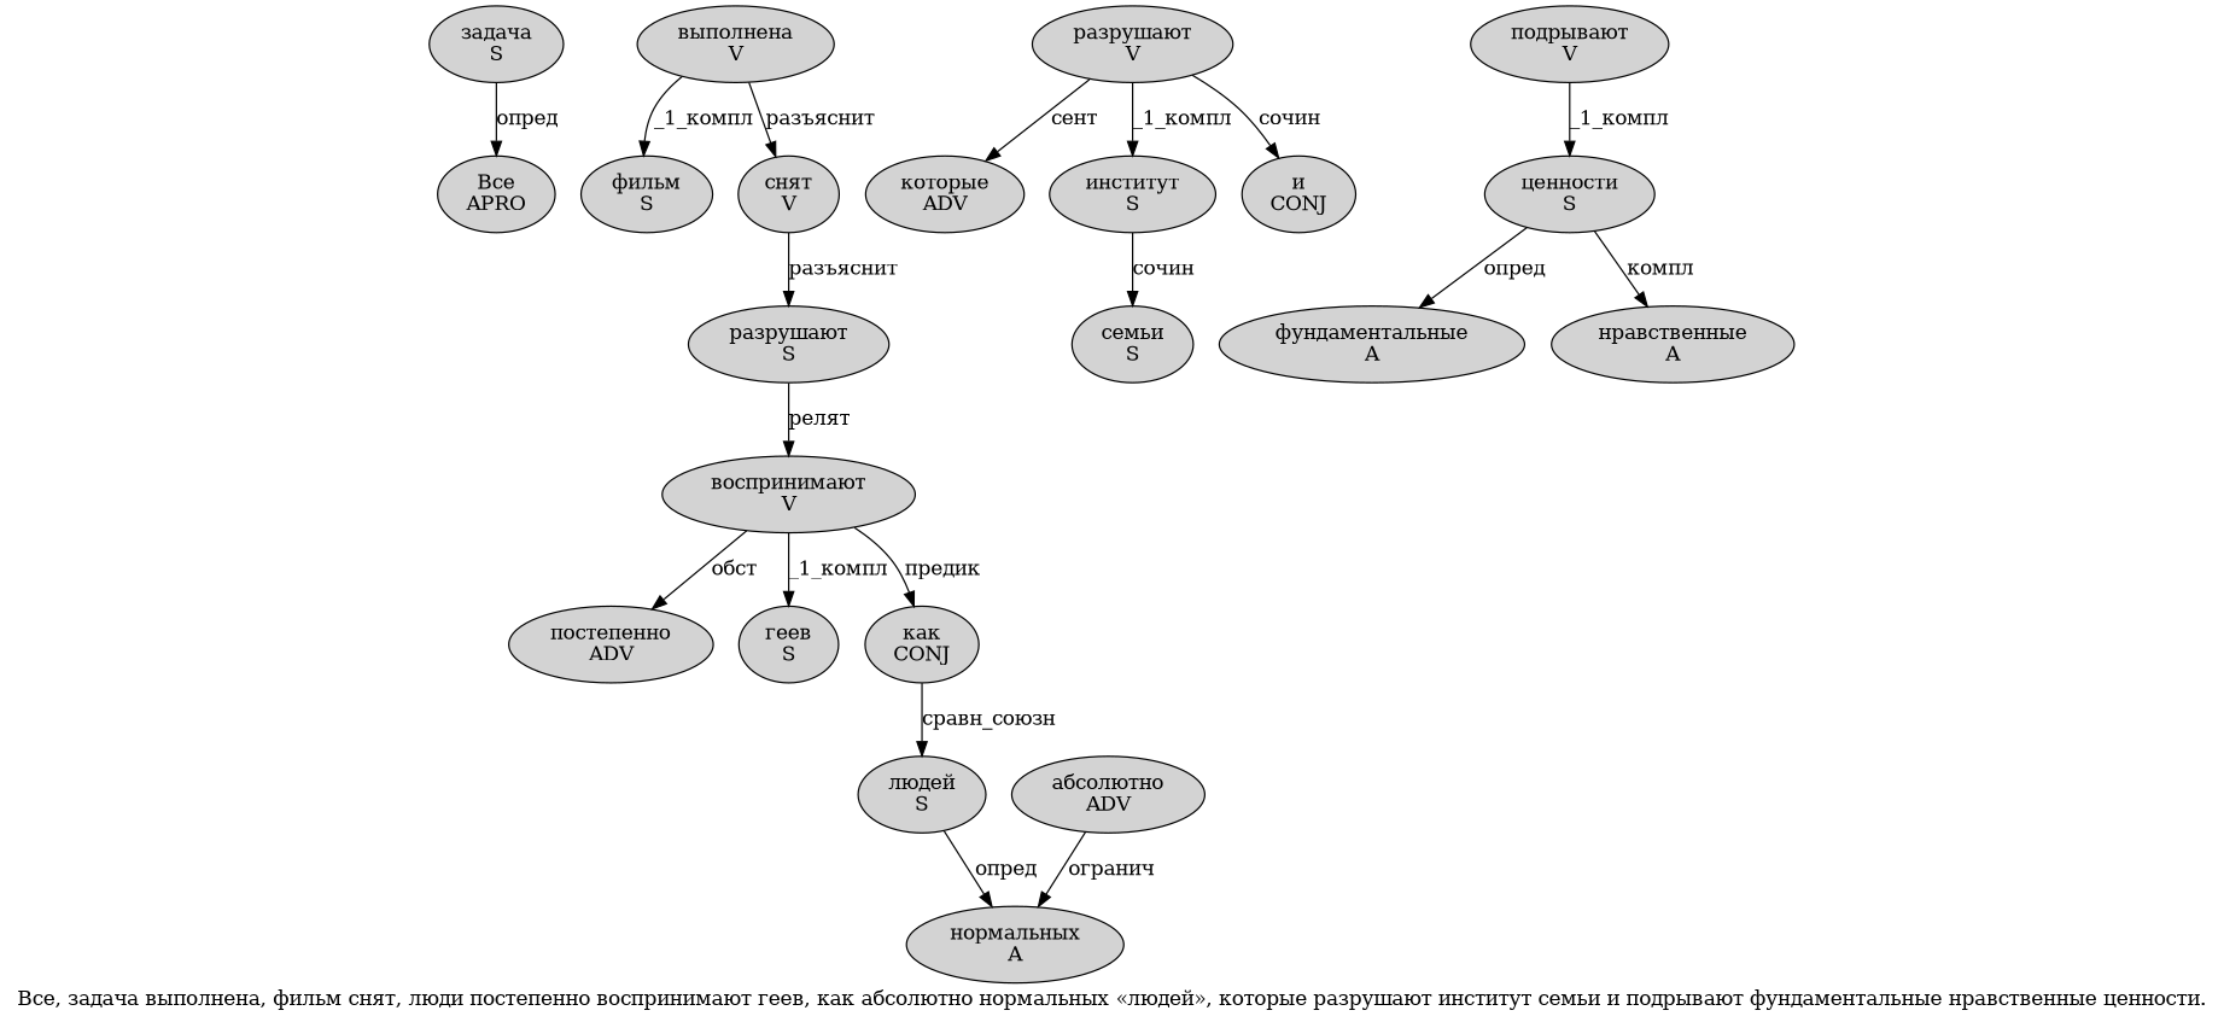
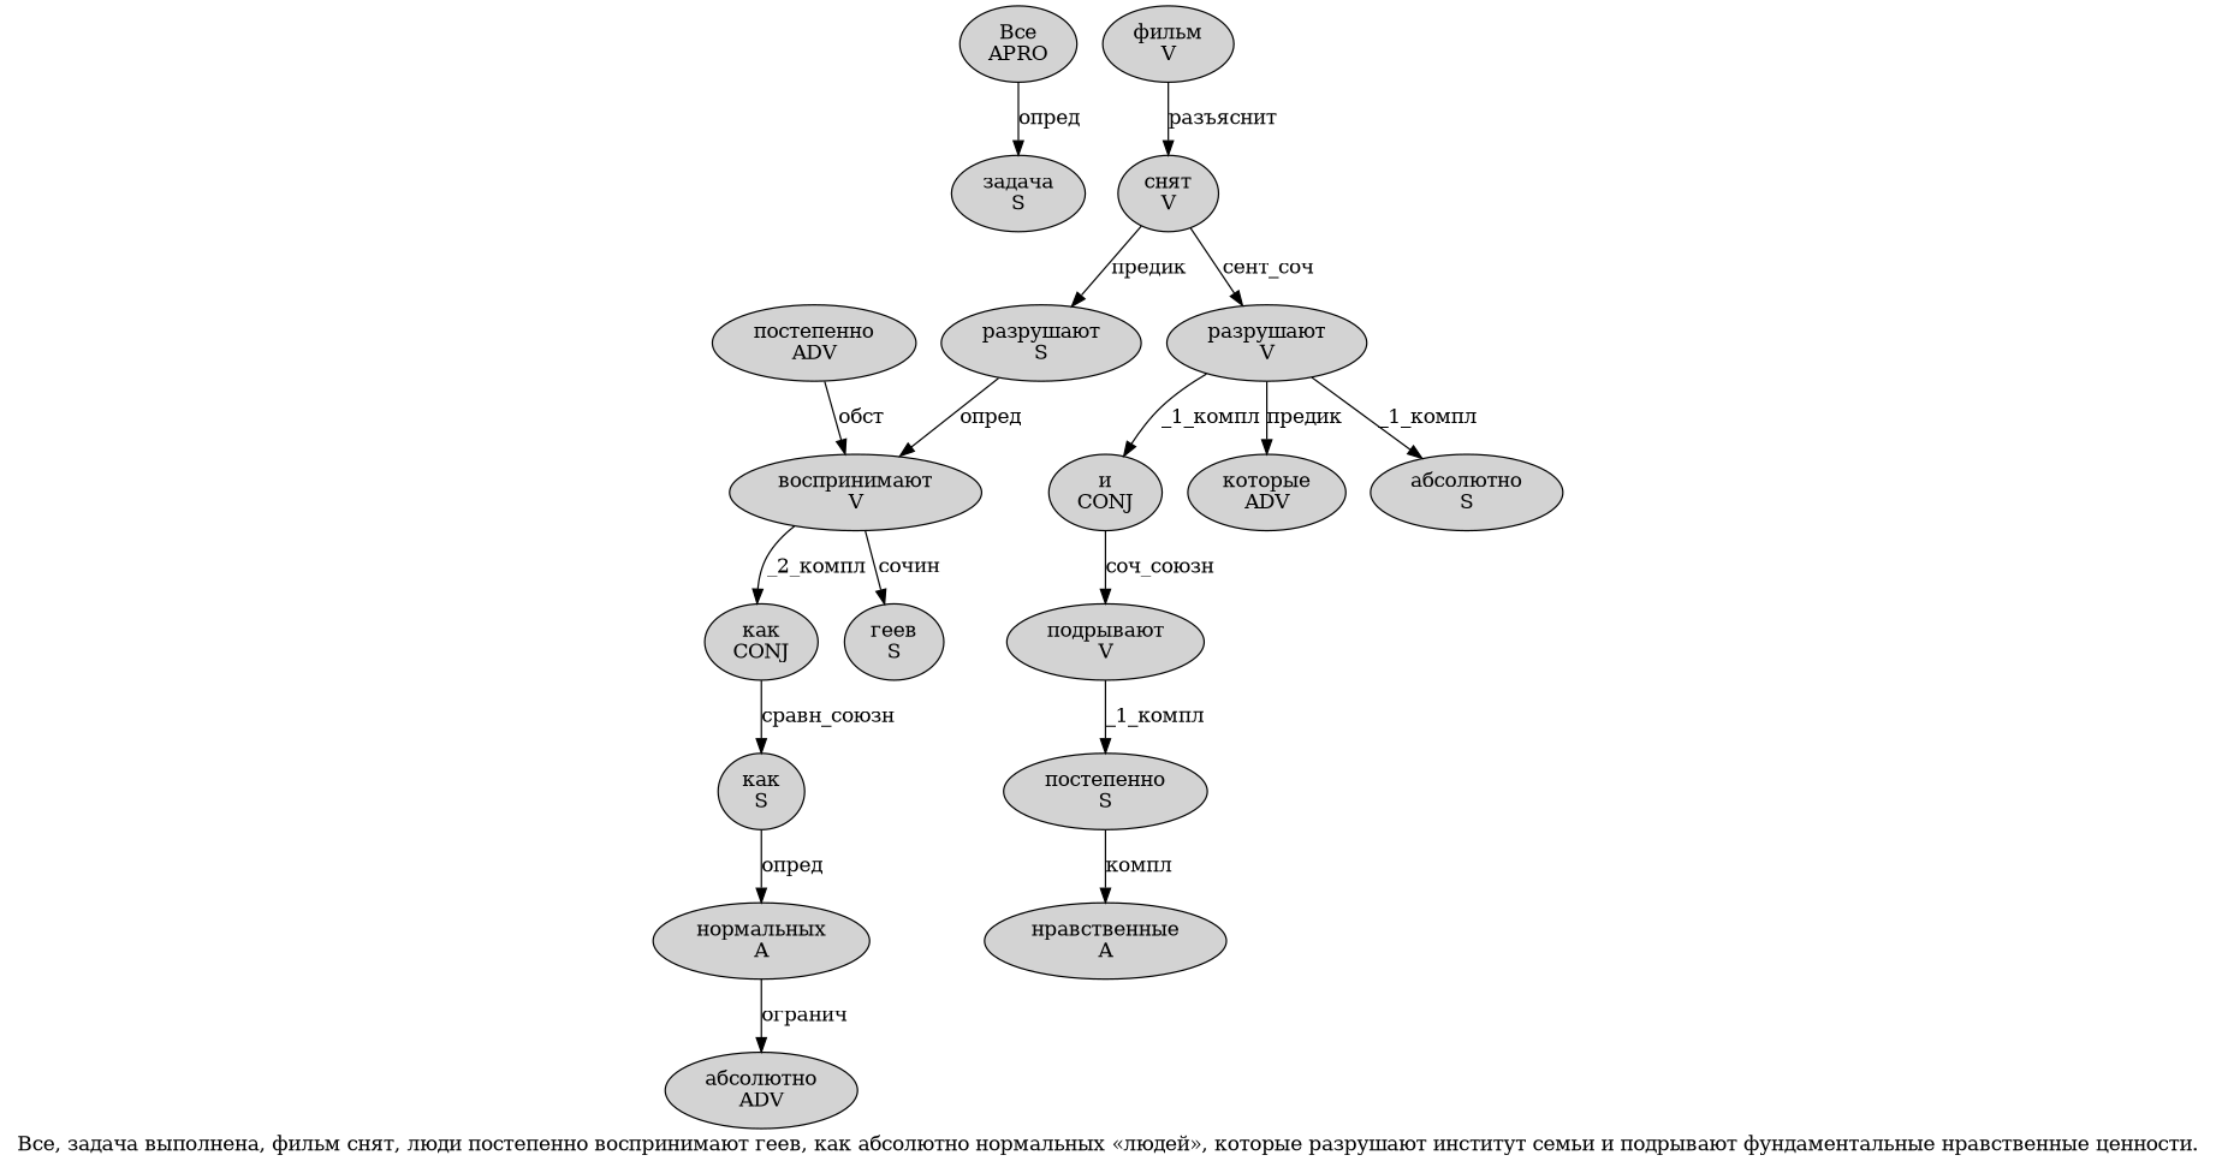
  digraph {
    label="Все, задача выполнена, фильм снят, люди постепенно воспринимают геев, как абсолютно нормальных «людей», которые разрушают институт семьи и подрывают фундаментальные нравственные ценности."
    node [fillcolor=lightgray penwidth=1 shape=ellipse style=filled]
    n1 [label="Все\nAPRO"]
    n2 [label="задача\nS"]
-   n3 [label="выполнена\nV"]
-   n4 [label="фильм\nS"]
+   n3 [label="фильм\nV"]
    n5 [label="снят\nV"]
    n6 [label="разрушают\nS"]
    n7 [label="разрушают\nV"]
    n8 [label="воспринимают\nV"]
    n9 [label="которые\nADV"]
-   n10 [label="институт\nS"]
+   n10 [label="абсолютно\nS"]
    n11 [label="и\nCONJ"]
    n12 [label="постепенно\nADV"]
    n13 [label="геев\nS"]
    n14 [label="как\nCONJ"]
-   n15 [label="людей\nS"]
+   n15 [label="как\nS"]
    n16 [label="нормальных\nA"]
    n17 [label="абсолютно\nADV"]
-   n18 [label="семьи\nS"]
    n19 [label="подрывают\nV"]
-   n20 [label="ценности\nS"]
-   n21 [label="фундаментальные\nA"]
+   n20 [label="постепенно\nS"]
    n22 [label="нравственные\nA"]
-   n2 -> n1 [label="опред"]
-   n3 -> n4 [label="_1_компл"]
+   n1 -> n2 [label="опред"]
    n3 -> n5 [label="разъяснит"]
-   n5 -> n6 [label="разъяснит"]
-   n6 -> n8 [label="релят"]
-   n7 -> n9 [label="сент"]
+   n5 -> n6 [label="предик"]
+   n5 -> n7 [label="сент_соч"]
+   n6 -> n8 [label="опред"]
+   n7 -> n9 [label="предик"]
    n7 -> n10 [label="_1_компл"]
-   n7 -> n11 [label="сочин"]
-   n8 -> n12 [label="обст"]
-   n8 -> n13 [label="_1_компл"]
-   n8 -> n14 [label="предик"]
-   n10 -> n18 [label="сочин"]
+   n7 -> n11 [label="_1_компл"]
+   n12 -> n8 [label="обст"]
+   n8 -> n13 [label="сочин"]
+   n8 -> n14 [label="_2_компл"]
+   n11 -> n19 [label="соч_союзн"]
    n14 -> n15 [label="сравн_союзн"]
    n15 -> n16 [label="опред"]
-   n17 -> n16 [label="огранич"]
+   n16 -> n17 [label="огранич"]
    n19 -> n20 [label="_1_компл"]
-   n20 -> n21 [label="опред"]
    n20 -> n22 [label="компл"]
  }
